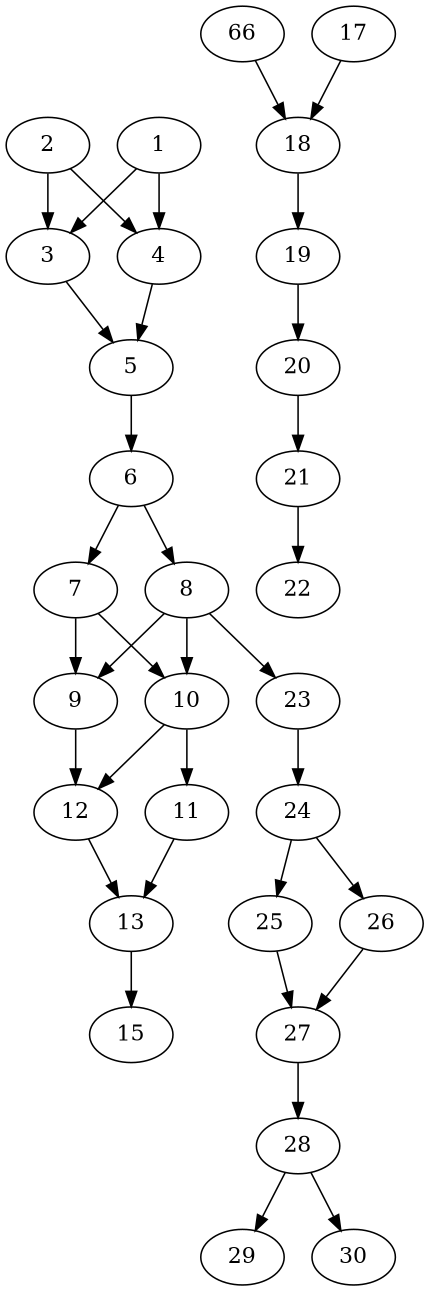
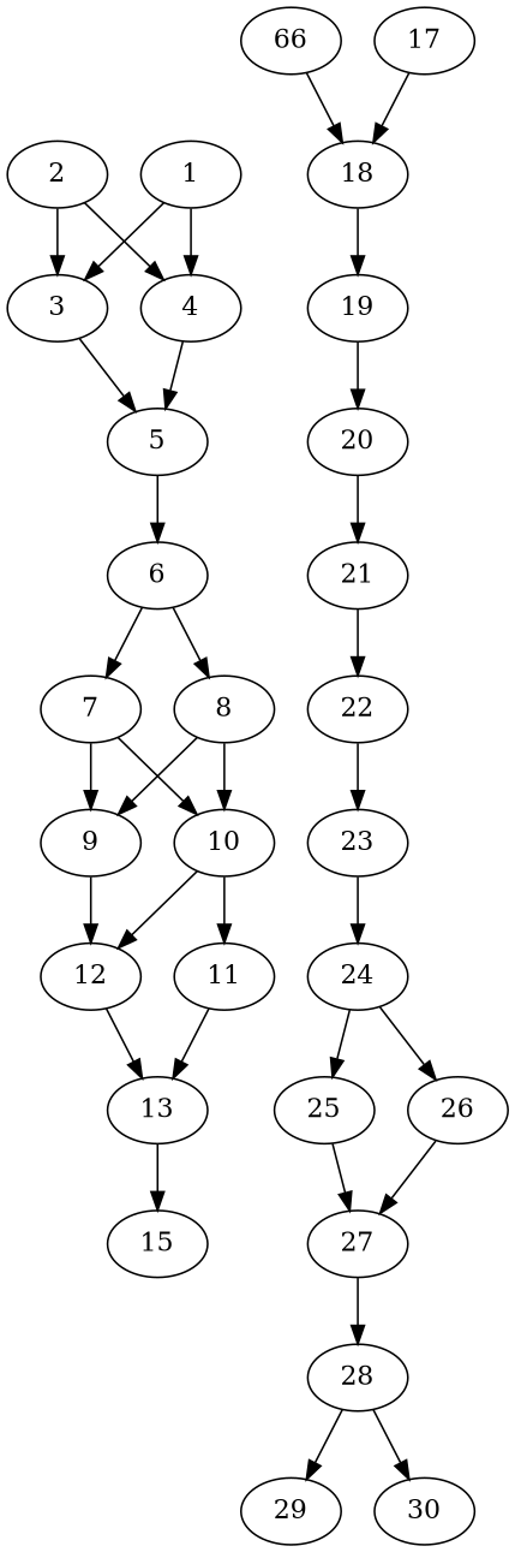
  digraph {
    node [alpha=0.04]
    1 [alpha=0.01 expect_size=21621760]
    3 [expect_size=41059328]
    4 [alpha=0.00 expect_size=44813312]
    5 [alpha=0.13 expect_size=12452864]
    6 [alpha=0.01 expect_size=6850560]
    2 [expect_size=51753984]
    7 [alpha=0.06 expect_size=41720832]
    8 [alpha=0.11 expect_size=48634880]
    9 [alpha=0.19 expect_size=24458240]
    10 [expect_size=49192960]
    12 [alpha=0.09 expect_size=42937344]
    11 [alpha=0.01 expect_size=39794688]
    13 [alpha=0.18 expect_size=5736448]
    15 [expect_size=15783936]
    n15 [alpha=0.02 expect_size=46202880 label=66]
    18 [alpha=0.03 expect_size=14251008]
    17 [alpha=0.18 expect_size=48343040]
    19 [alpha=0.13 expect_size=41031680]
    20 [expect_size=37537792]
    21 [alpha=0.02 expect_size=47391744]
    22 [alpha=0.20 expect_size=50475008]
    23 [alpha=0.12 expect_size=25169920]
    24 [alpha=0.02 expect_size=20135936]
    25 [alpha=0.14 expect_size=18259968]
    26 [alpha=0.08 expect_size=27629568]
    27 [alpha=0.16 expect_size=32194560]
    28 [alpha=0.03 expect_size=26896384]
    29 [alpha=0.19 expect_size=34948096]
    30 [alpha=0.13 expect_size=19555328]
    1 -> 3
    1 -> 4
    3 -> 5
    4 -> 5
    5 -> 6
    6 -> 7
    6 -> 8
    2 -> 3
    2 -> 4
    7 -> 9
    7 -> 10
    8 -> 9
    8 -> 10
    9 -> 12
    10 -> 12
    10 -> 11
    12 -> 13
    11 -> 13
    13 -> 15
    n15 -> 18
    18 -> 19
    17 -> 18
    19 -> 20
    20 -> 21
    21 -> 22
-   8 -> 23
+   22 -> 23
    23 -> 24
    24 -> 25
    24 -> 26
    25 -> 27
    26 -> 27
    27 -> 28
    28 -> 29
    28 -> 30
  }
